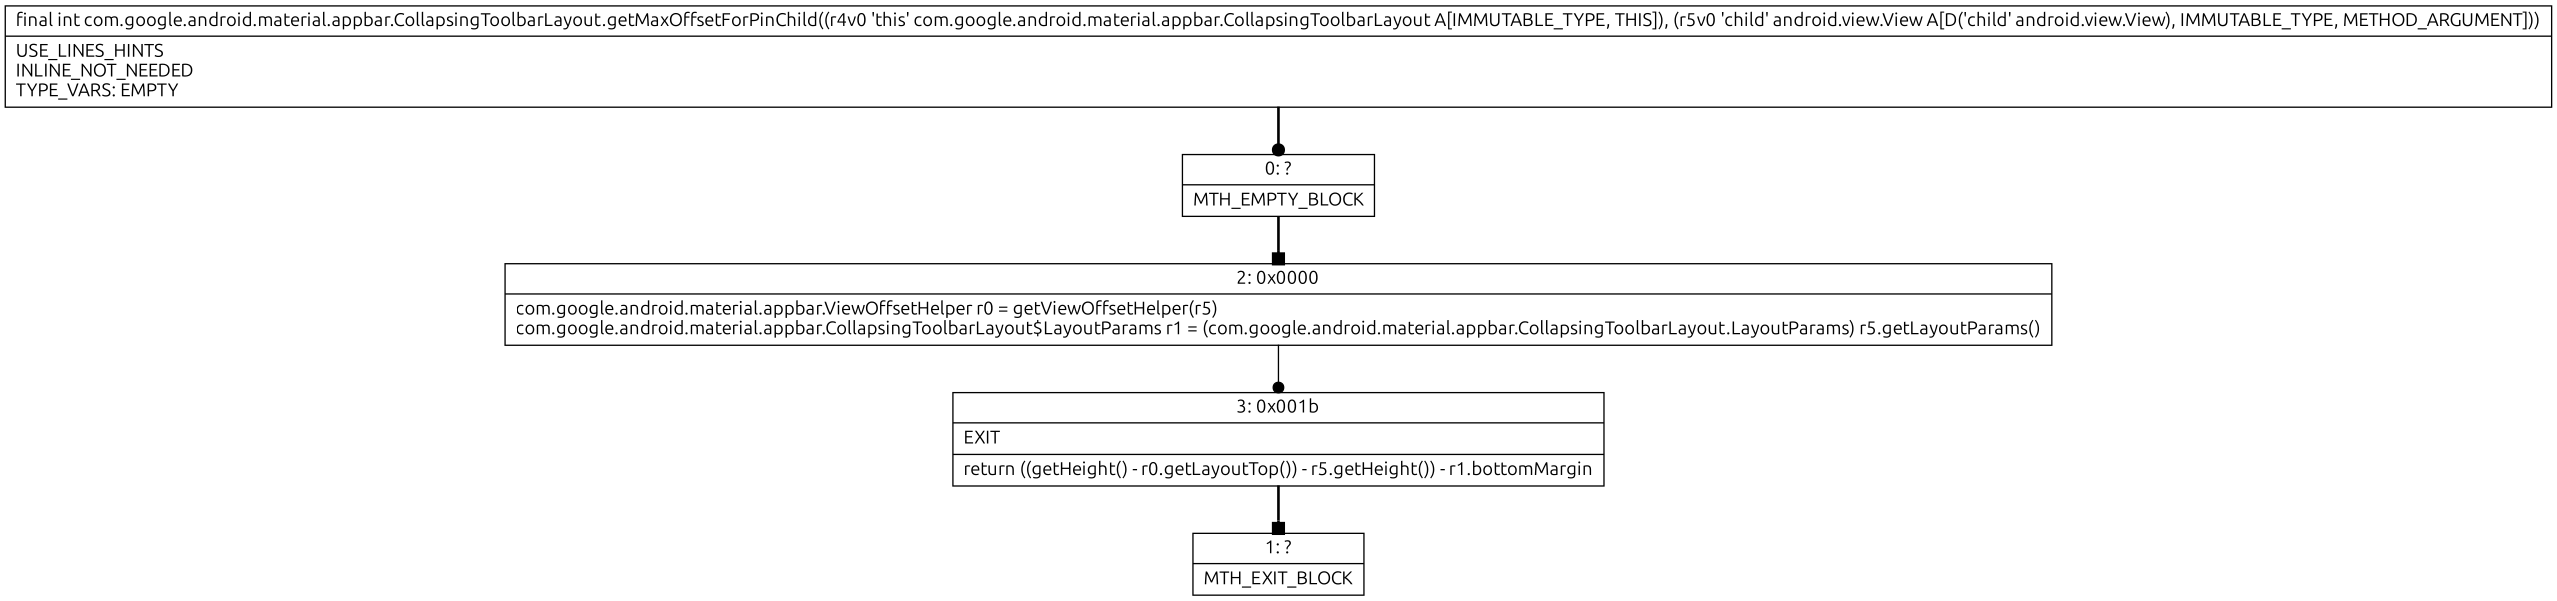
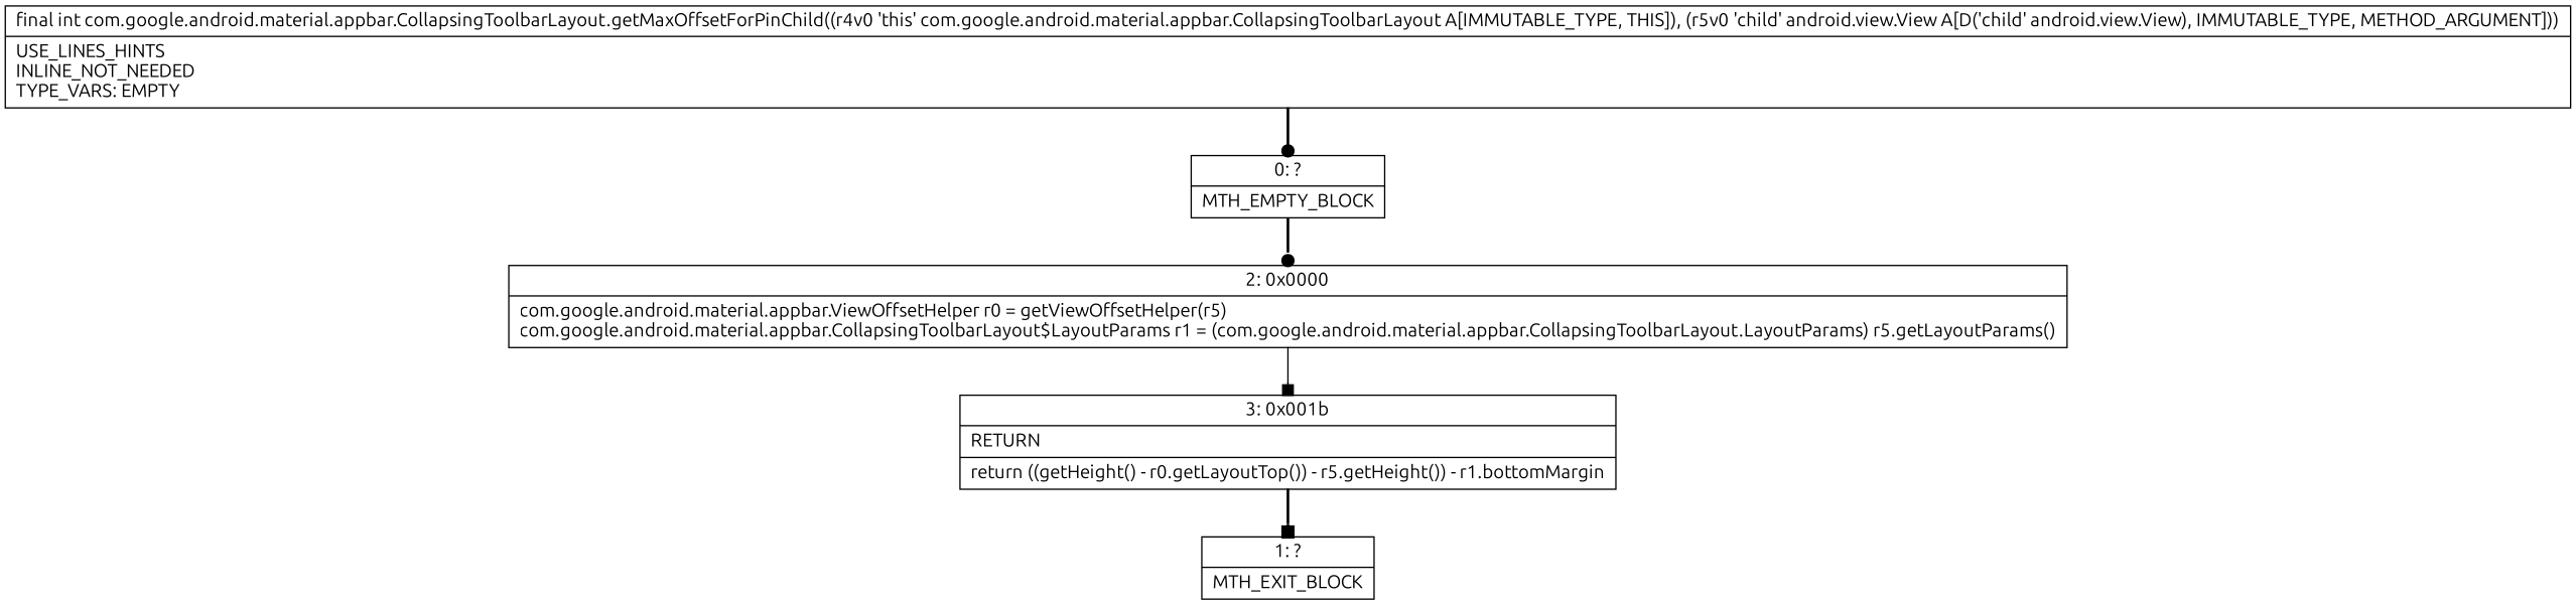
  digraph {
    fontname=Ubuntu
    node [fontname=Ubuntu shape=record]
    edge [arrowhead=box fontname=Ubuntu style=bold]
    n1 [label="{0\:\ ?|MTH_EMPTY_BLOCK\l}"]
    n2 [label="{2\:\ 0x0000|com.google.android.material.appbar.ViewOffsetHelper r0 = getViewOffsetHelper(r5)\lcom.google.android.material.appbar.CollapsingToolbarLayout$LayoutParams r1 = (com.google.android.material.appbar.CollapsingToolbarLayout.LayoutParams) r5.getLayoutParams()\l}"]
-   n3 [label="{3\:\ 0x001b|EXIT\l|return ((getHeight() \- r0.getLayoutTop()) \- r5.getHeight()) \- r1.bottomMargin\l}"]
+   n3 [label="{3\:\ 0x001b|RETURN\l|return ((getHeight() \- r0.getLayoutTop()) \- r5.getHeight()) \- r1.bottomMargin\l}"]
    n4 [label="{1\:\ ?|MTH_EXIT_BLOCK\l}"]
    n5 [label="{final int com.google.android.material.appbar.CollapsingToolbarLayout.getMaxOffsetForPinChild((r4v0 'this' com.google.android.material.appbar.CollapsingToolbarLayout A[IMMUTABLE_TYPE, THIS]), (r5v0 'child' android.view.View A[D('child' android.view.View), IMMUTABLE_TYPE, METHOD_ARGUMENT]))  | USE_LINES_HINTS\lINLINE_NOT_NEEDED\lTYPE_VARS: EMPTY\l}"]
-   n1 -> n2
-   n2 -> n3 [arrowhead=dot style=solid]
+   n1 -> n2 [arrowhead=dot]
+   n2 -> n3 [style=solid]
    n3 -> n4
    n5 -> n1 [arrowhead=dot]
  }
